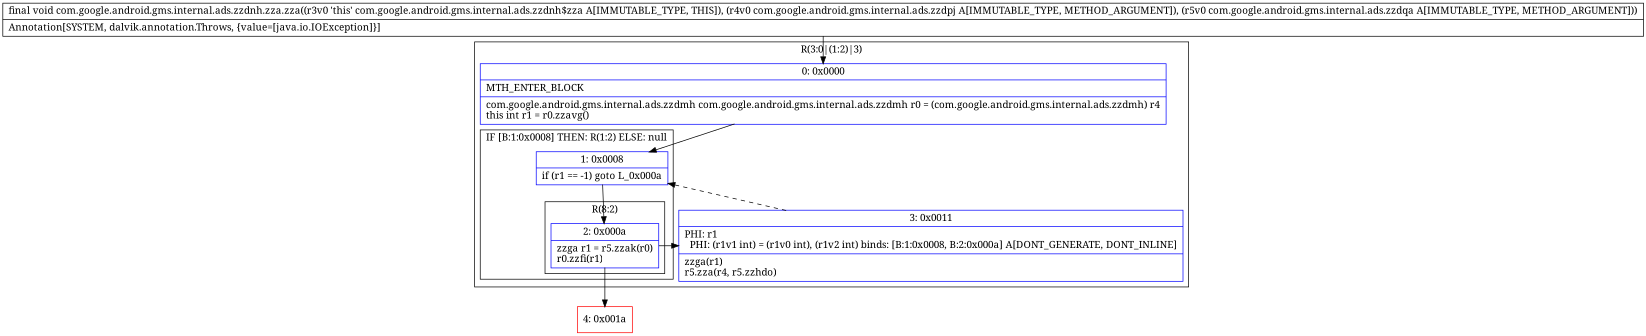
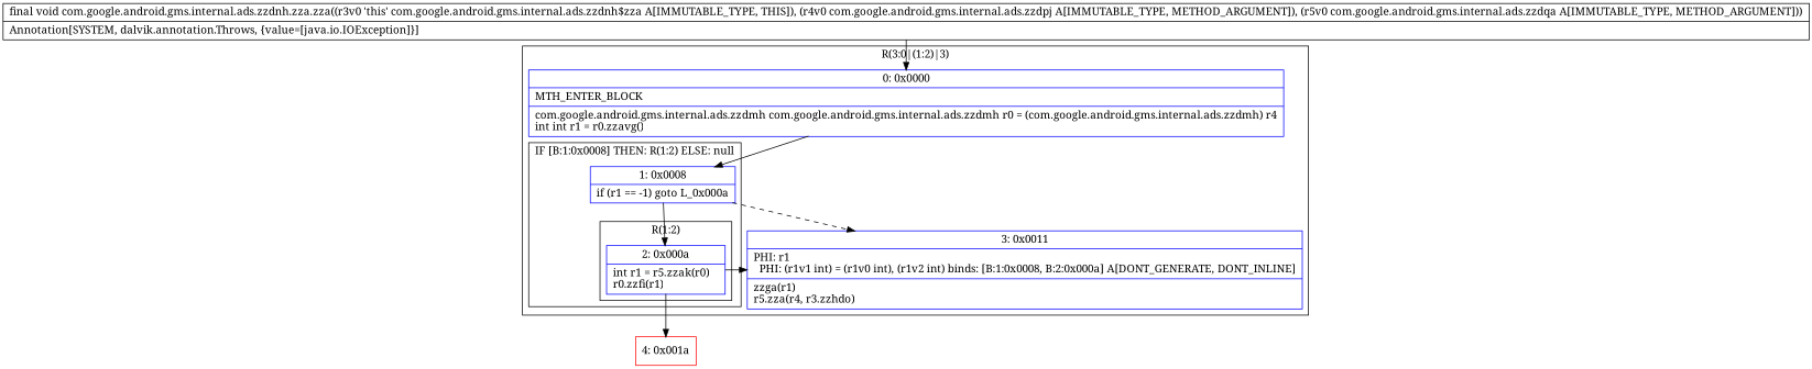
  digraph {
    fontname="Noto Serif"
    node [color=blue fontname="Noto Serif" shape=record]
    edge [fontname="Noto Serif"]
-   n1 [label="{2\:\ 0x000a|zzga r1 = r5.zzak(r0)\lr0.zzfi(r1)\l}"]
+   n1 [label="{2\:\ 0x000a|int r1 = r5.zzak(r0)\lr0.zzfi(r1)\l}"]
    n2 [label="{1\:\ 0x0008|if (r1 == \-1) goto L_0x000a\l}"]
-   n3 [label="{0\:\ 0x0000|MTH_ENTER_BLOCK\l|com.google.android.gms.internal.ads.zzdmh com.google.android.gms.internal.ads.zzdmh r0 = (com.google.android.gms.internal.ads.zzdmh) r4\lthis int r1 = r0.zzavg()\l}"]
-   n4 [label="{3\:\ 0x0011|PHI: r1 \l  PHI: (r1v1 int) = (r1v0 int), (r1v2 int) binds: [B:1:0x0008, B:2:0x000a] A[DONT_GENERATE, DONT_INLINE]\l|zzga(r1)\lr5.zza(r4, r5.zzhdo)\l}"]
+   n3 [label="{0\:\ 0x0000|MTH_ENTER_BLOCK\l|com.google.android.gms.internal.ads.zzdmh com.google.android.gms.internal.ads.zzdmh r0 = (com.google.android.gms.internal.ads.zzdmh) r4\lint int r1 = r0.zzavg()\l}"]
+   n4 [label="{3\:\ 0x0011|PHI: r1 \l  PHI: (r1v1 int) = (r1v0 int), (r1v2 int) binds: [B:1:0x0008, B:2:0x000a] A[DONT_GENERATE, DONT_INLINE]\l|zzga(r1)\lr5.zza(r4, r3.zzhdo)\l}"]
    n5 [color=red label="{4\:\ 0x001a}"]
    n6 [label="{final void com.google.android.gms.internal.ads.zzdnh.zza.zza((r3v0 'this' com.google.android.gms.internal.ads.zzdnh$zza A[IMMUTABLE_TYPE, THIS]), (r4v0 com.google.android.gms.internal.ads.zzdpj A[IMMUTABLE_TYPE, METHOD_ARGUMENT]), (r5v0 com.google.android.gms.internal.ads.zzdqa A[IMMUTABLE_TYPE, METHOD_ARGUMENT]))  | Annotation[SYSTEM, dalvik.annotation.Throws, \{value=[java.io.IOException]\}]\l}" color=""]
    subgraph cluster_1 {
      label="R(3:0|(1:2)|3)"
      n3
      n4
      subgraph cluster_2 {
        label="IF [B:1:0x0008] THEN: R(1:2) ELSE: null"
        n2
        subgraph cluster_3 {
-         label="R(8:2)"
+         label="R(1:2)"
          n1
        }
      }
    }
    n1 -> n4
    n1 -> n5
    n2 -> n1
-   n4 -> n2 [style=dashed]
+   n2 -> n4 [style=dashed]
    n3 -> n2
    n6 -> n3
  }
